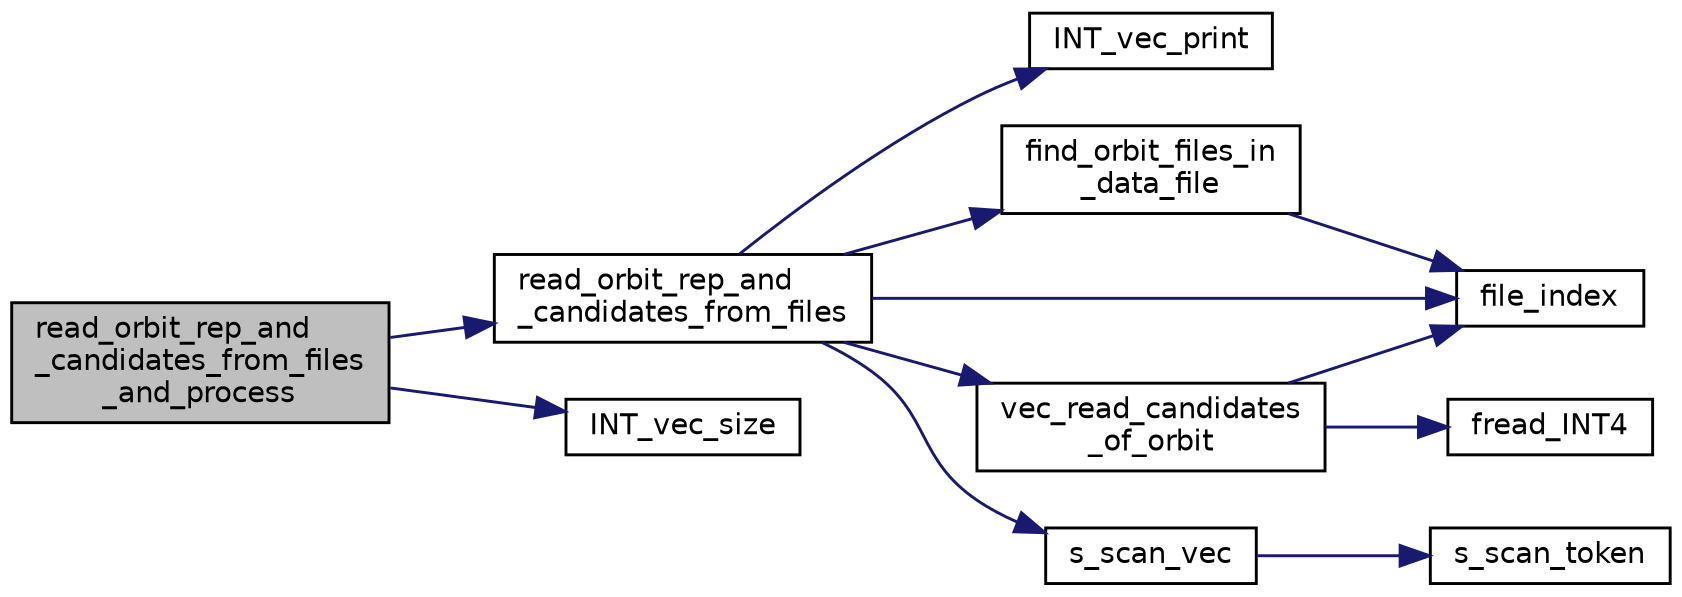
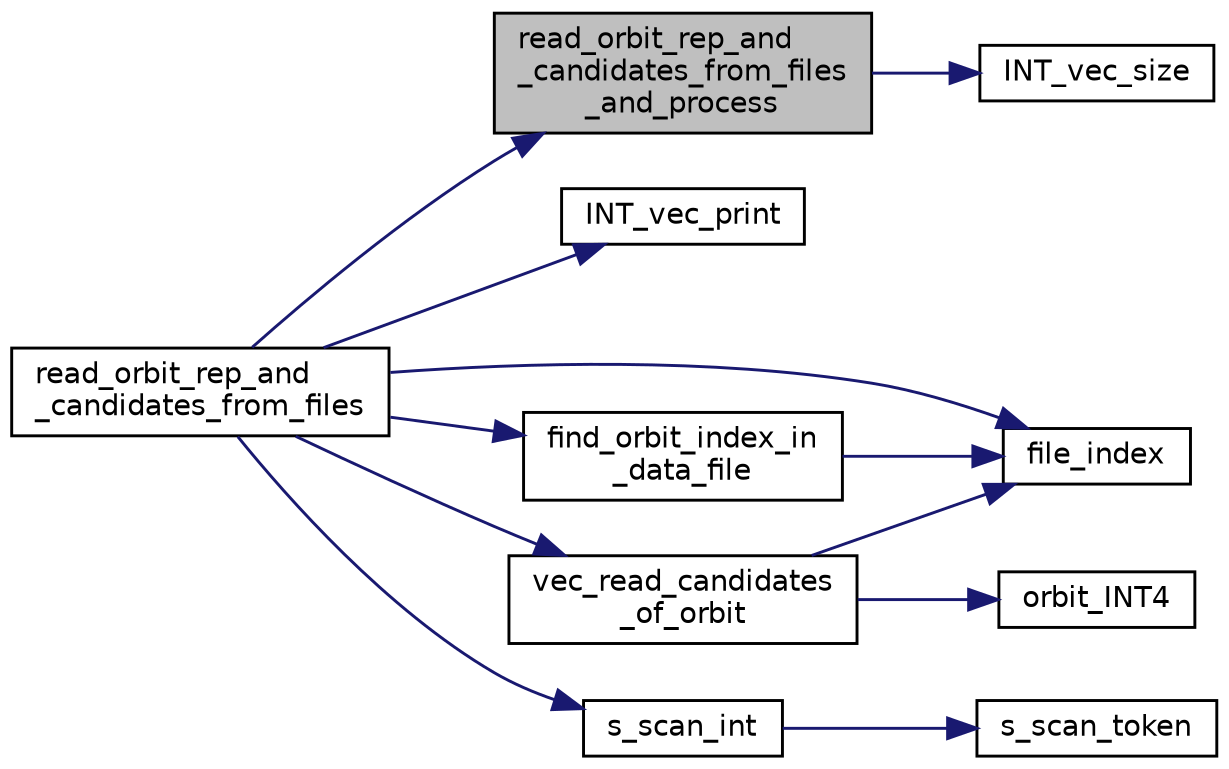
  digraph {
    rankdir=LR
    node [color=black fillcolor=white fontname=Helvetica fontsize=10 shape=record style=filled]
    edge [color=midnightblue fontname=Helvetica fontsize=10 labelfontname=Helvetica labelfontsize=10 style=solid]
    n1 [fillcolor=grey75 fontcolor=black height=0.2 label="read_orbit_rep_and\l_candidates_from_files\l_and_process" width=0.4]
    n2 [height=0.2 label="read_orbit_rep_and\l_candidates_from_files" width=0.4]
    n3 [height=0.2 label=INT_vec_size width=0.4]
    n4 [height=0.2 label=INT_vec_print width=0.4]
    n5 [height=0.2 label=file_index width=0.4]
-   n6 [height=0.2 label=s_scan_vec width=0.4]
-   n7 [height=0.2 label="find_orbit_files_in\l_data_file" width=0.4]
+   n6 [height=0.2 label=s_scan_int width=0.4]
+   n7 [height=0.2 label="find_orbit_index_in\l_data_file" width=0.4]
    n8 [height=0.2 label="vec_read_candidates\l_of_orbit" width=0.4]
    n9 [height=0.2 label=s_scan_token width=0.4]
-   n10 [height=0.2 label=fread_INT4 width=0.4]
-   n1 -> n2
+   n10 [height=0.2 label=orbit_INT4 width=0.4]
+   n2 -> n1
    n1 -> n3
    n2 -> n4
    n2 -> n5
    n2 -> n6
    n2 -> n7
    n2 -> n8
    n6 -> n9
    n7 -> n5
    n8 -> n5
    n8 -> n10
  }
